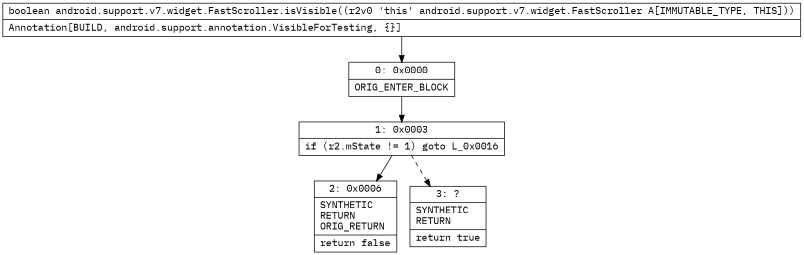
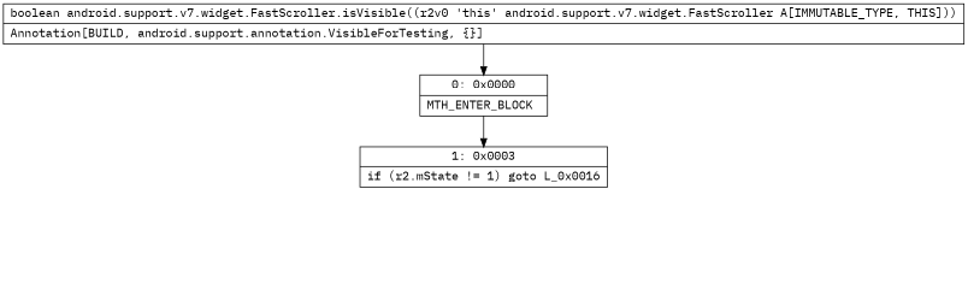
  digraph {
    fontname="IBM Plex Mono"
    node [fontname="IBM Plex Mono" shape=record]
    edge [fontname="IBM Plex Mono"]
-   n1 [label="{0\:\ 0x0000|ORIG_ENTER_BLOCK\l}"]
+   n1 [label="{0\:\ 0x0000|MTH_ENTER_BLOCK\l}"]
    n2 [label="{1\:\ 0x0003|if (r2.mState != 1) goto L_0x0016\l}"]
-   n3 [label="{2\:\ 0x0006|SYNTHETIC\lRETURN\lORIG_RETURN\l|return false\l}"]
-   n4 [label="{3\:\ ?|SYNTHETIC\lRETURN\l|return true\l}"]
    n5 [label="{boolean android.support.v7.widget.FastScroller.isVisible((r2v0 'this' android.support.v7.widget.FastScroller A[IMMUTABLE_TYPE, THIS]))  | Annotation[BUILD, android.support.annotation.VisibleForTesting, \{\}]\l}"]
    n1 -> n2
-   n2 -> n3
-   n2 -> n4 [style=dashed]
    n5 -> n1
  }
